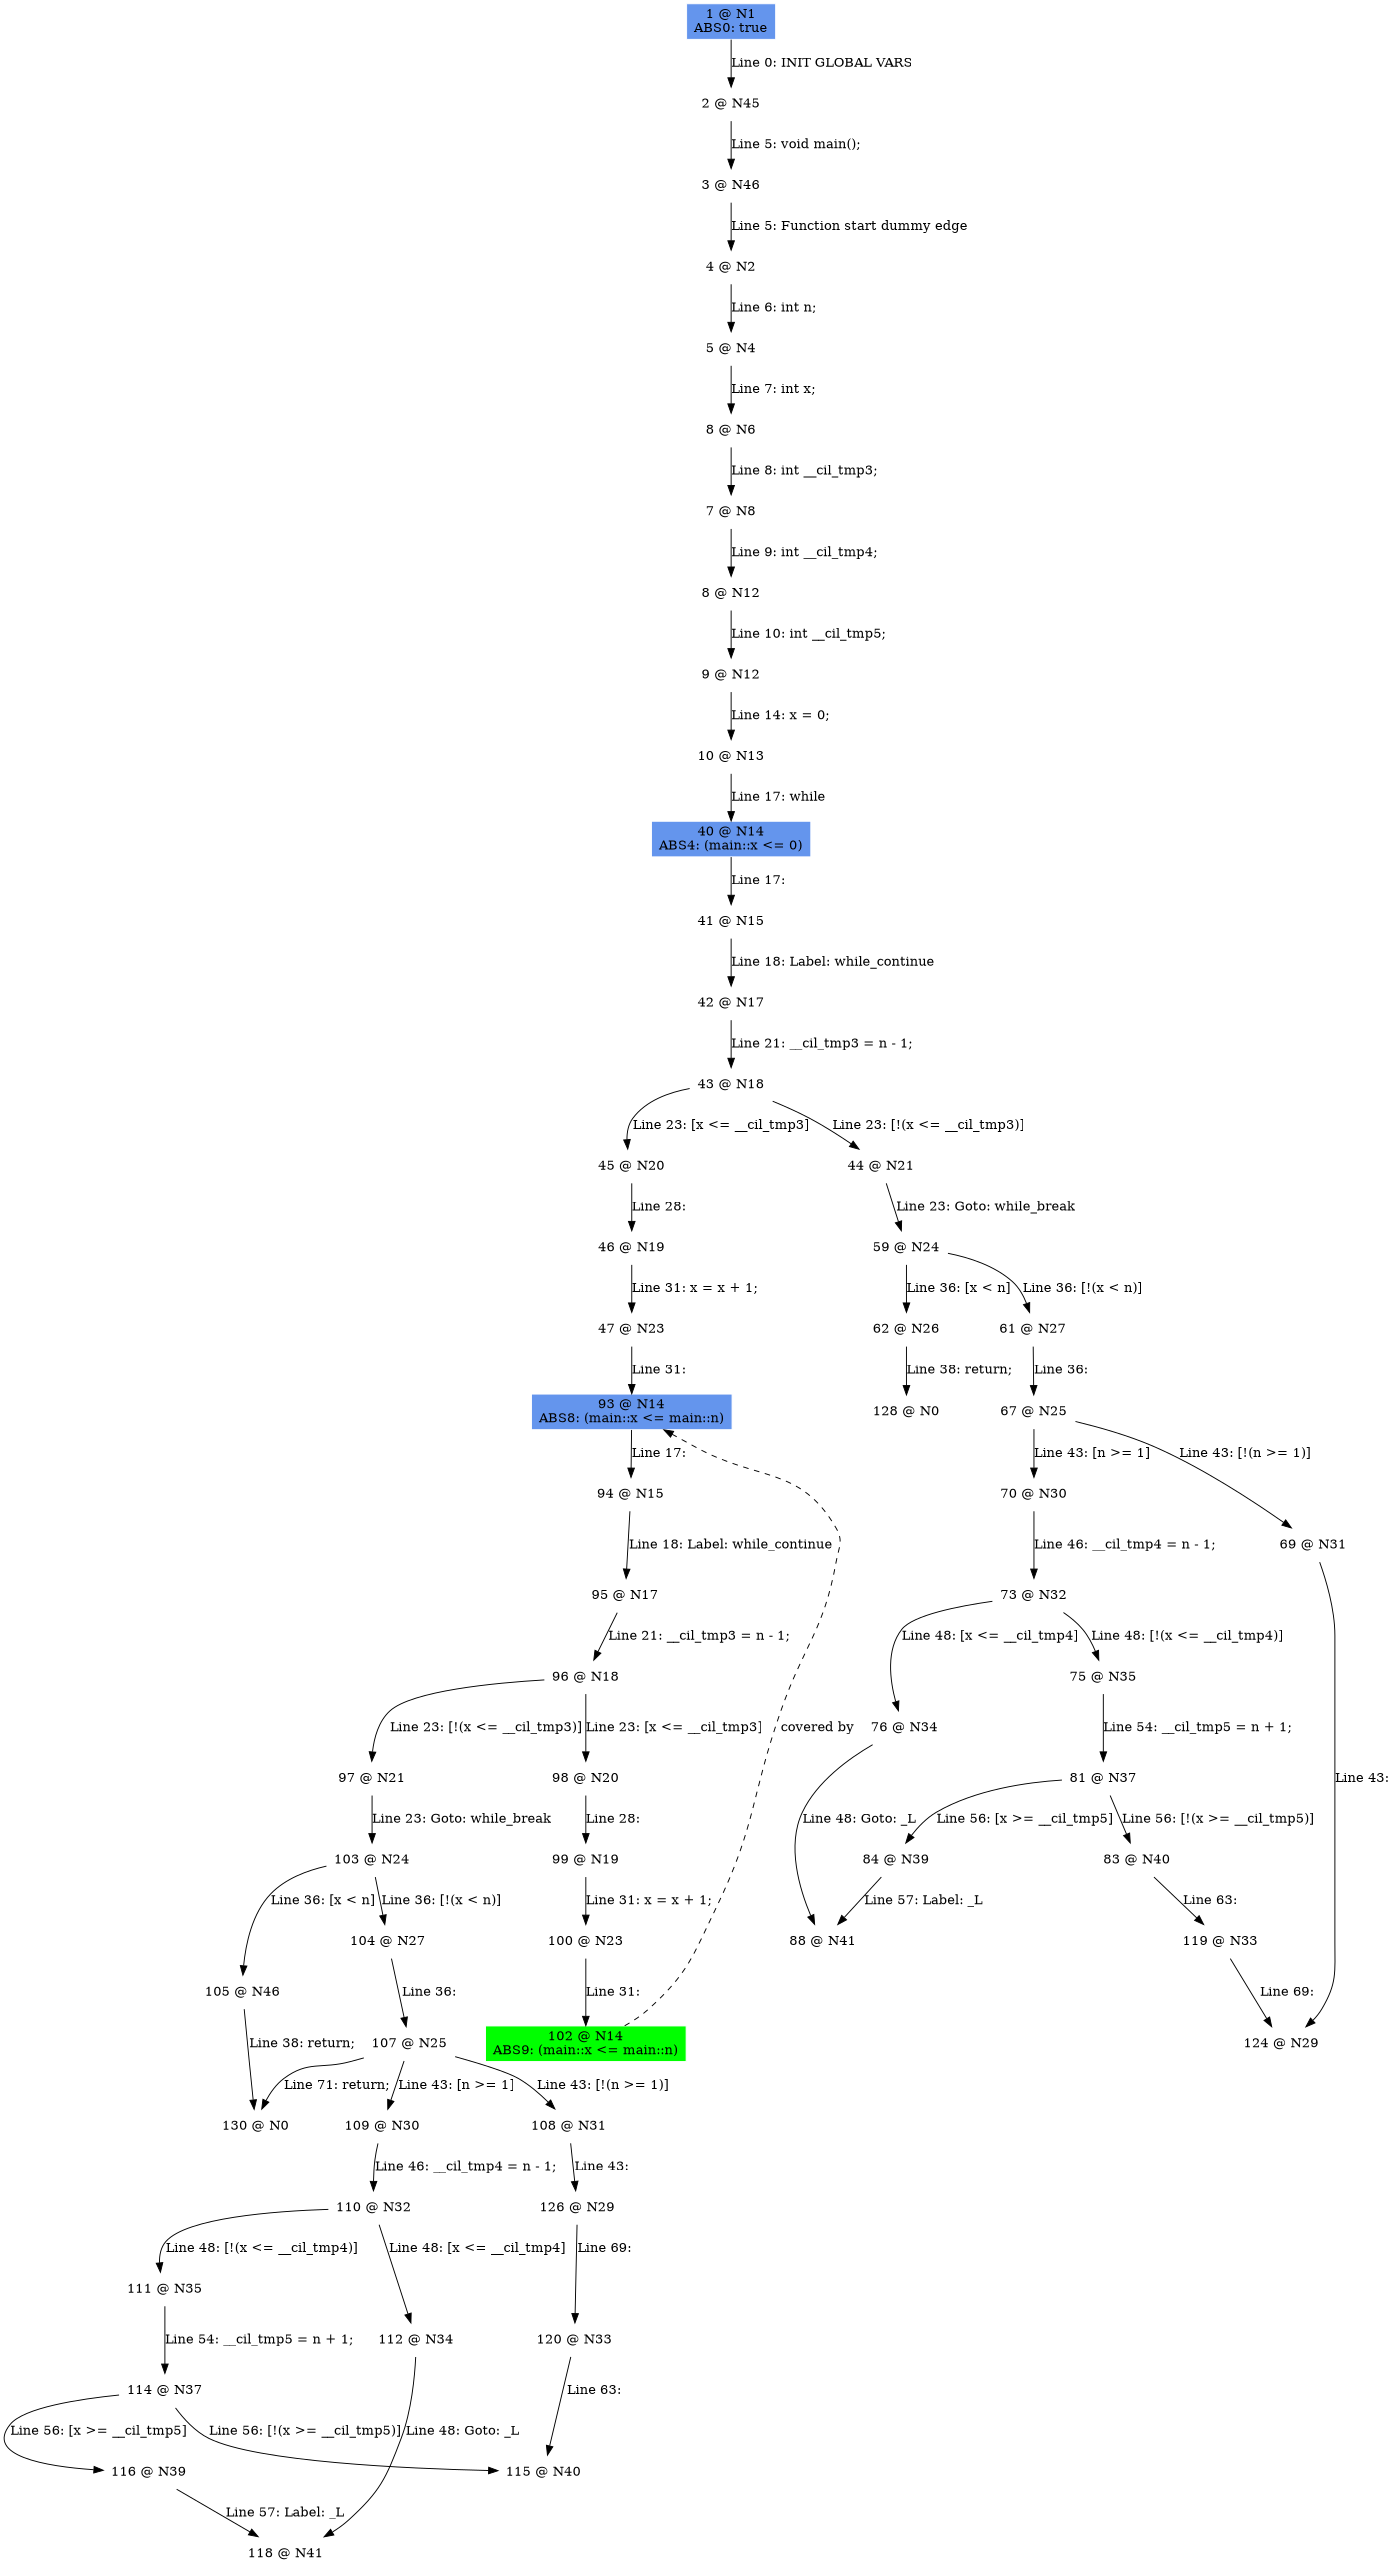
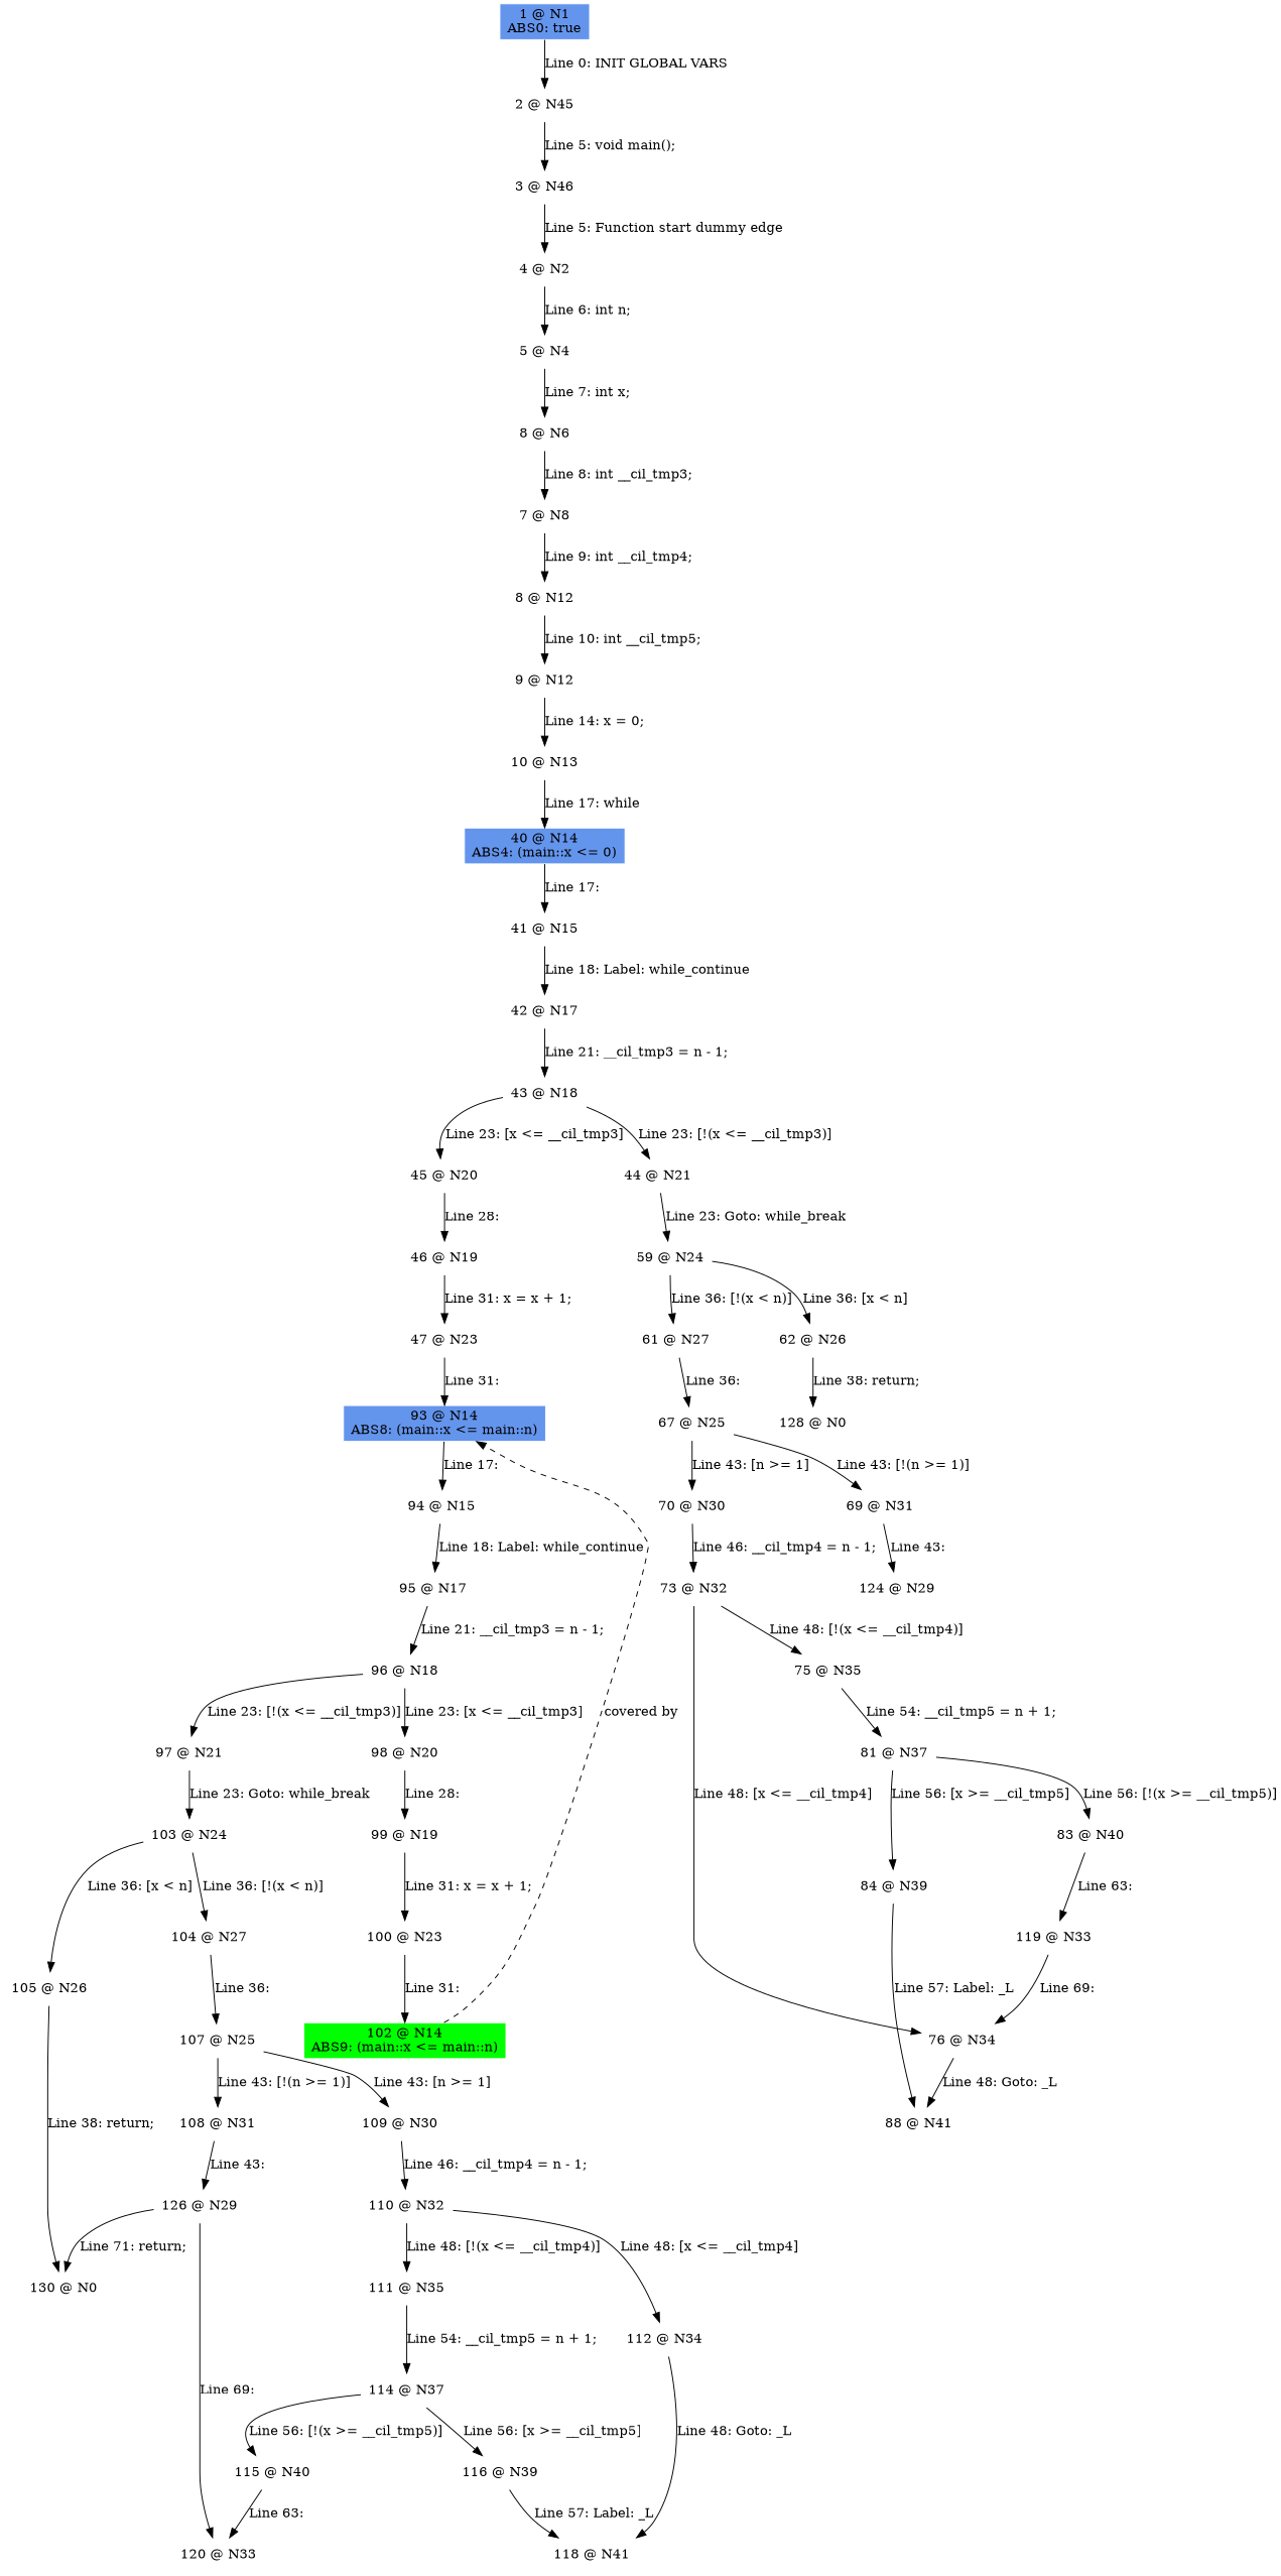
  digraph {
    node [color=white shape=box style=filled]
    n1 [fillcolor=cornflowerblue label="1 @ N1\nABS0: true"]
    n2 [label="2 @ N45"]
    n3 [label="3 @ N46"]
    n4 [label="4 @ N2"]
    n5 [label="5 @ N4"]
    n6 [label="8 @ N6"]
    n7 [label="7 @ N8"]
    n8 [label="8 @ N12"]
    n9 [label="9 @ N12"]
    n10 [label="10 @ N13"]
    n11 [fillcolor=cornflowerblue label="40 @ N14\nABS4: (main::x <= 0)"]
    n12 [label="41 @ N15"]
    n13 [label="42 @ N17"]
    n14 [label="43 @ N18"]
    n15 [label="45 @ N20"]
    n16 [label="44 @ N21"]
    n17 [label="46 @ N19"]
    n18 [label="59 @ N24"]
    n19 [label="47 @ N23"]
    n20 [fillcolor=cornflowerblue label="93 @ N14\nABS8: (main::x <= main::n)"]
    n21 [label="94 @ N15"]
    n22 [label="95 @ N17"]
    n23 [label="96 @ N18"]
    n24 [label="98 @ N20"]
    n25 [label="97 @ N21"]
    n26 [label="99 @ N19"]
    n27 [label="103 @ N24"]
    n28 [label="100 @ N23"]
    n29 [fillcolor=green label="102 @ N14\nABS9: (main::x <= main::n)"]
-   n30 [label="105 @ N46"]
+   n30 [label="105 @ N26"]
    n31 [label="104 @ N27"]
    n32 [label="130 @ N0"]
    n33 [label="107 @ N25"]
    n34 [label="109 @ N30"]
    n35 [label="108 @ N31"]
    n36 [label="110 @ N32"]
    n37 [label="126 @ N29"]
    n38 [label="112 @ N34"]
    n39 [label="111 @ N35"]
    n40 [label="118 @ N41"]
    n41 [label="114 @ N37"]
    n42 [label="116 @ N39"]
    n43 [label="115 @ N40"]
    n44 [label="120 @ N33"]
    n45 [label="62 @ N26"]
    n46 [label="61 @ N27"]
    n47 [label="128 @ N0"]
    n48 [label="67 @ N25"]
    n49 [label="70 @ N30"]
    n50 [label="69 @ N31"]
    n51 [label="73 @ N32"]
    n52 [label="124 @ N29"]
    n53 [label="76 @ N34"]
    n54 [label="75 @ N35"]
    n55 [label="88 @ N41"]
    n56 [label="81 @ N37"]
    n57 [label="84 @ N39"]
    n58 [label="83 @ N40"]
    n59 [label="119 @ N33"]
    n1 -> n2 [label="Line 0: INIT GLOBAL VARS"]
    n2 -> n3 [label="Line 5: void main();"]
    n3 -> n4 [label="Line 5: Function start dummy edge"]
    n4 -> n5 [label="Line 6: int n;"]
    n5 -> n6 [label="Line 7: int x;"]
    n6 -> n7 [label="Line 8: int __cil_tmp3;"]
    n7 -> n8 [label="Line 9: int __cil_tmp4;"]
    n8 -> n9 [label="Line 10: int __cil_tmp5;"]
    n9 -> n10 [label="Line 14: x = 0;"]
    n10 -> n11 [label="Line 17: while"]
    n11 -> n12 [label="Line 17: "]
    n12 -> n13 [label="Line 18: Label: while_continue"]
    n13 -> n14 [label="Line 21: __cil_tmp3 = n - 1;"]
    n14 -> n15 [label="Line 23: [x <= __cil_tmp3]"]
    n14 -> n16 [label="Line 23: [!(x <= __cil_tmp3)]"]
    n15 -> n17 [label="Line 28: "]
    n16 -> n18 [label="Line 23: Goto: while_break"]
    n17 -> n19 [label="Line 31: x = x + 1;"]
    n18 -> n45 [label="Line 36: [x < n]"]
    n18 -> n46 [label="Line 36: [!(x < n)]"]
    n19 -> n20 [label="Line 31: "]
    n20 -> n21 [label="Line 17: "]
    n21 -> n22 [label="Line 18: Label: while_continue"]
    n22 -> n23 [label="Line 21: __cil_tmp3 = n - 1;"]
    n23 -> n24 [label="Line 23: [x <= __cil_tmp3]"]
    n23 -> n25 [label="Line 23: [!(x <= __cil_tmp3)]"]
    n24 -> n26 [label="Line 28: "]
    n25 -> n27 [label="Line 23: Goto: while_break"]
    n26 -> n28 [label="Line 31: x = x + 1;"]
    n27 -> n30 [label="Line 36: [x < n]"]
    n27 -> n31 [label="Line 36: [!(x < n)]"]
    n28 -> n29 [label="Line 31: "]
    n29 -> n20 [label="covered by" style=dashed weight=0]
    n30 -> n32 [label="Line 38: return;"]
    n31 -> n33 [label="Line 36: "]
    n33 -> n34 [label="Line 43: [n >= 1]"]
    n33 -> n35 [label="Line 43: [!(n >= 1)]"]
    n34 -> n36 [label="Line 46: __cil_tmp4 = n - 1;"]
    n35 -> n37 [label="Line 43: "]
    n36 -> n38 [label="Line 48: [x <= __cil_tmp4]"]
    n36 -> n39 [label="Line 48: [!(x <= __cil_tmp4)]"]
-   n33 -> n32 [label="Line 71: return;"]
+   n37 -> n32 [label="Line 71: return;"]
    n37 -> n44 [label="Line 69: "]
    n38 -> n40 [label="Line 48: Goto: _L"]
    n39 -> n41 [label="Line 54: __cil_tmp5 = n + 1;"]
    n41 -> n42 [label="Line 56: [x >= __cil_tmp5]"]
    n41 -> n43 [label="Line 56: [!(x >= __cil_tmp5)]"]
    n42 -> n40 [label="Line 57: Label: _L"]
-   n44 -> n43 [label="Line 63: "]
+   n43 -> n44 [label="Line 63: "]
    n45 -> n47 [label="Line 38: return;"]
    n46 -> n48 [label="Line 36: "]
    n48 -> n49 [label="Line 43: [n >= 1]"]
    n48 -> n50 [label="Line 43: [!(n >= 1)]"]
    n49 -> n51 [label="Line 46: __cil_tmp4 = n - 1;"]
    n50 -> n52 [label="Line 43: "]
    n51 -> n53 [label="Line 48: [x <= __cil_tmp4]"]
    n51 -> n54 [label="Line 48: [!(x <= __cil_tmp4)]"]
    n53 -> n55 [label="Line 48: Goto: _L"]
    n54 -> n56 [label="Line 54: __cil_tmp5 = n + 1;"]
    n56 -> n57 [label="Line 56: [x >= __cil_tmp5]"]
    n56 -> n58 [label="Line 56: [!(x >= __cil_tmp5)]"]
    n57 -> n55 [label="Line 57: Label: _L"]
    n58 -> n59 [label="Line 63: "]
-   n59 -> n52 [label="Line 69: "]
+   n59 -> n53 [label="Line 69: "]
  }
